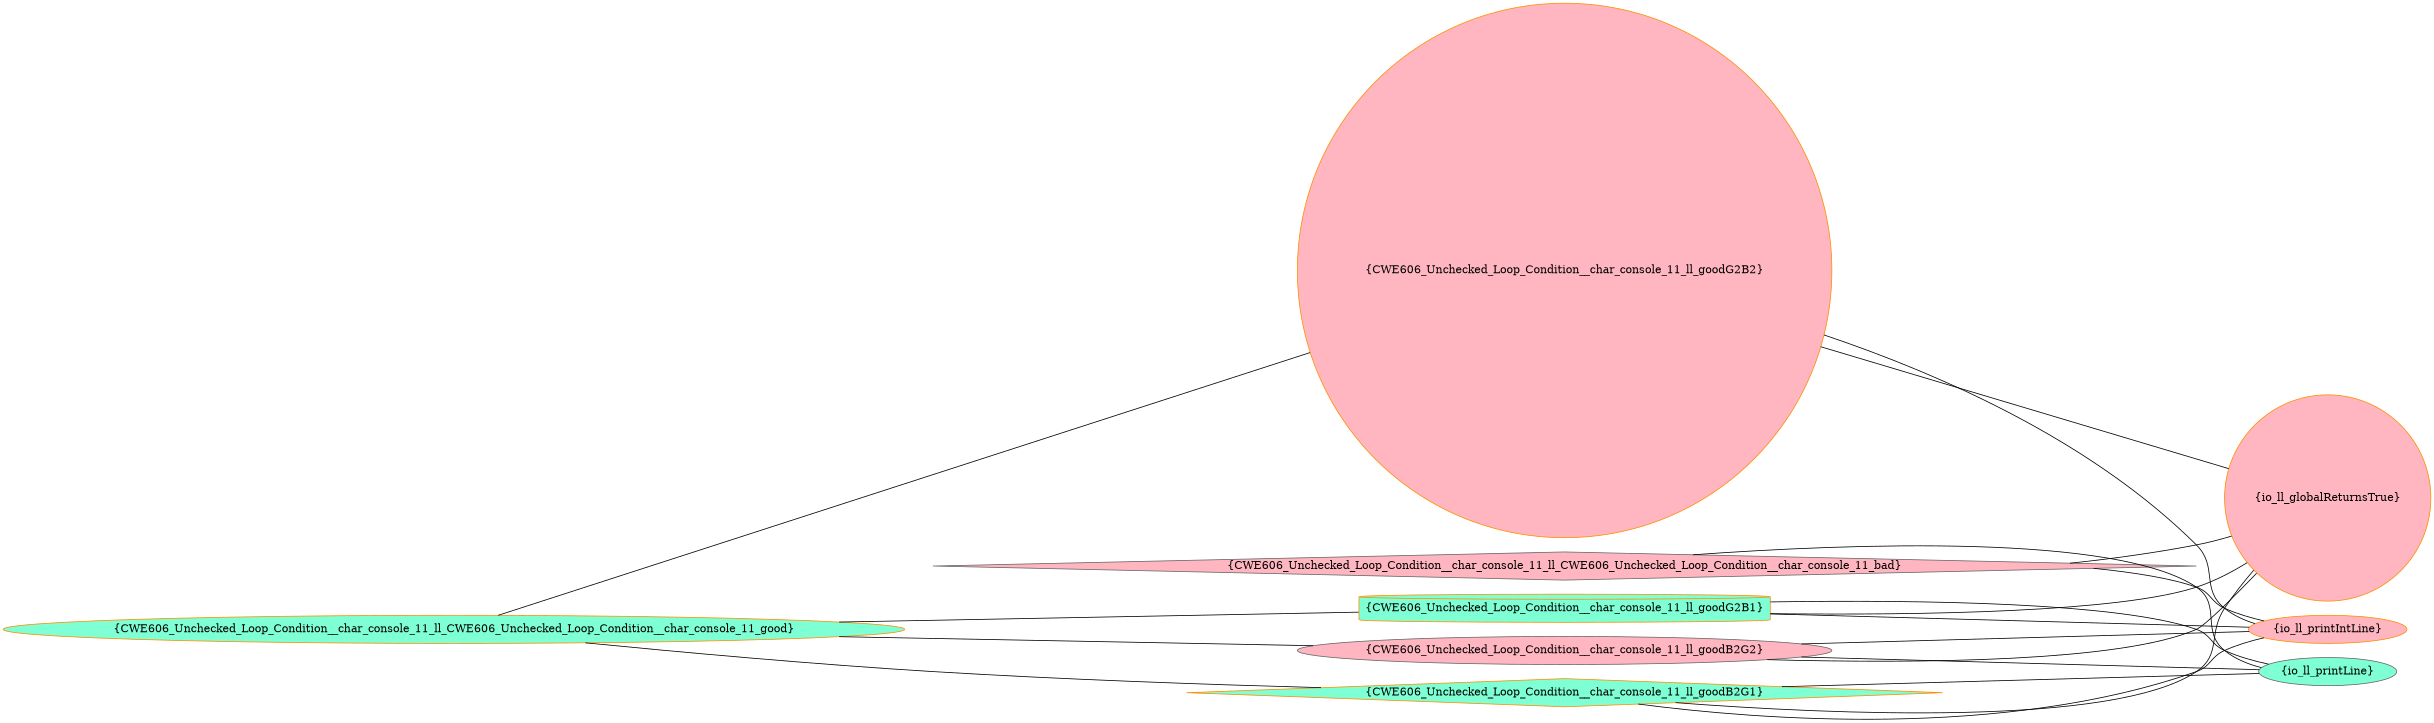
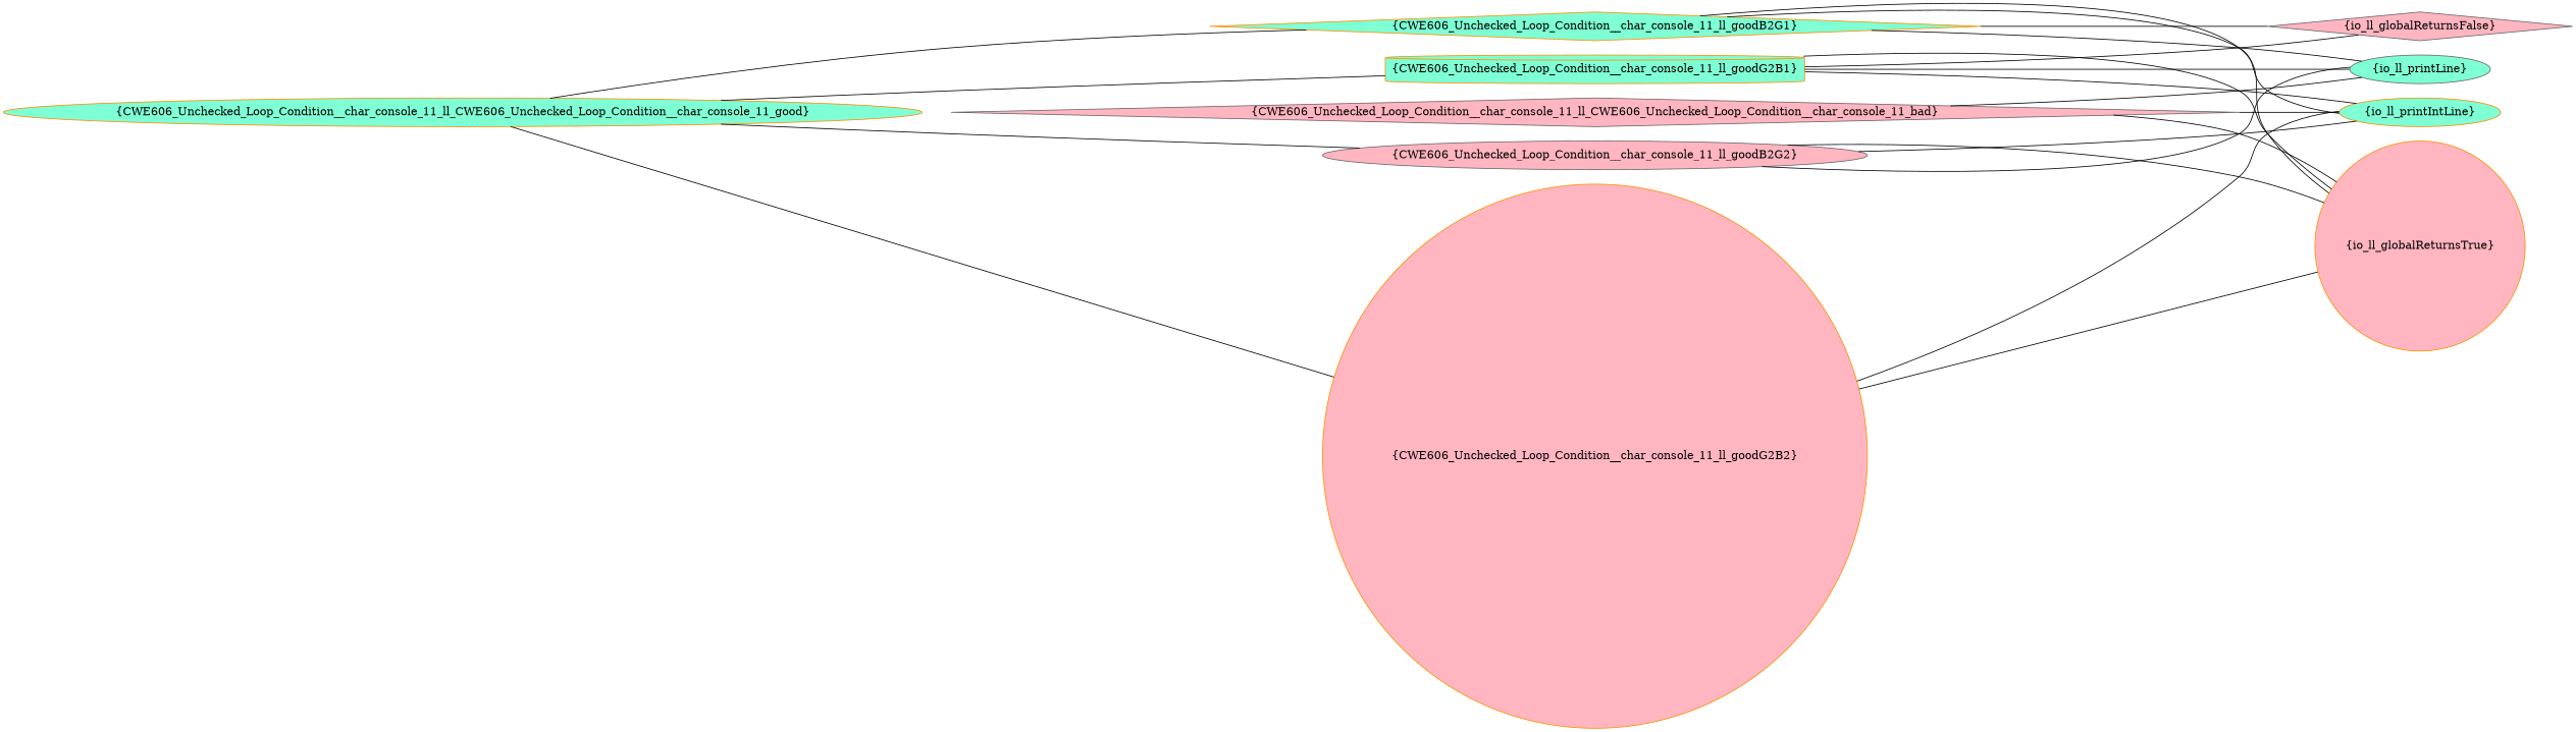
  graph {
    rankdir=LR
    node [color=darkorange fillcolor=lightpink shape=ellipse style=filled]
    n1 [label="{CWE606_Unchecked_Loop_Condition__char_console_11_ll_goodG2B2}" shape=circle]
    n2 [label="{io_ll_globalReturnsTrue}" shape=circle]
-   n3 [label="{io_ll_printIntLine}"]
+   n3 [fillcolor=aquamarine label="{io_ll_printIntLine}"]
    n4 [color=gray40 label="{CWE606_Unchecked_Loop_Condition__char_console_11_ll_CWE606_Unchecked_Loop_Condition__char_console_11_bad}" shape=diamond]
    n5 [color=gray40 fillcolor=aquamarine label="{io_ll_printLine}"]
    n6 [fillcolor=aquamarine label="{CWE606_Unchecked_Loop_Condition__char_console_11_ll_goodG2B1}" shape=cylinder]
+   n7 [color=gray40 label="{io_ll_globalReturnsFalse}" shape=diamond]
    n8 [color=gray40 label="{CWE606_Unchecked_Loop_Condition__char_console_11_ll_goodB2G2}"]
    n9 [fillcolor=aquamarine label="{CWE606_Unchecked_Loop_Condition__char_console_11_ll_goodB2G1}" shape=diamond]
    n10 [fillcolor=aquamarine label="{CWE606_Unchecked_Loop_Condition__char_console_11_ll_CWE606_Unchecked_Loop_Condition__char_console_11_good}"]
    n1 -- n2
    n1 -- n3
    n4 -- n2
    n4 -- n3
    n4 -- n5
    n6 -- n2
    n6 -- n3
    n6 -- n5
+   n6 -- n7
    n8 -- n2
    n8 -- n3
    n8 -- n5
    n9 -- n2
    n9 -- n3
    n9 -- n5
+   n9 -- n7
    n10 -- n1
    n10 -- n6
    n10 -- n8
    n10 -- n9
  }
